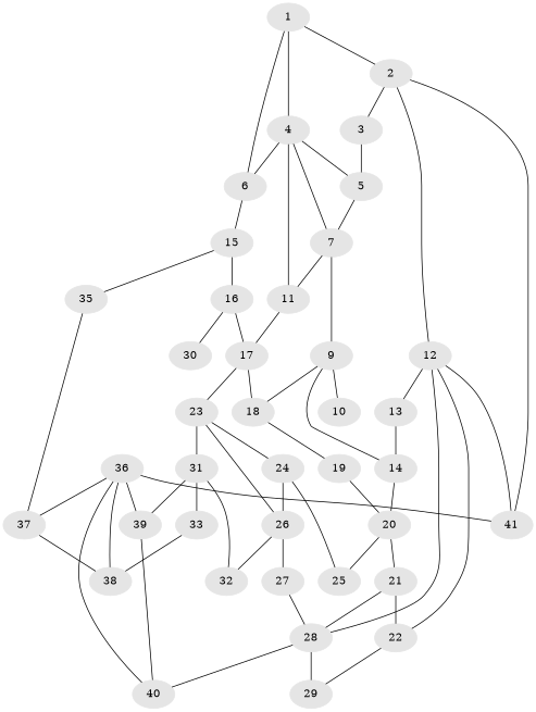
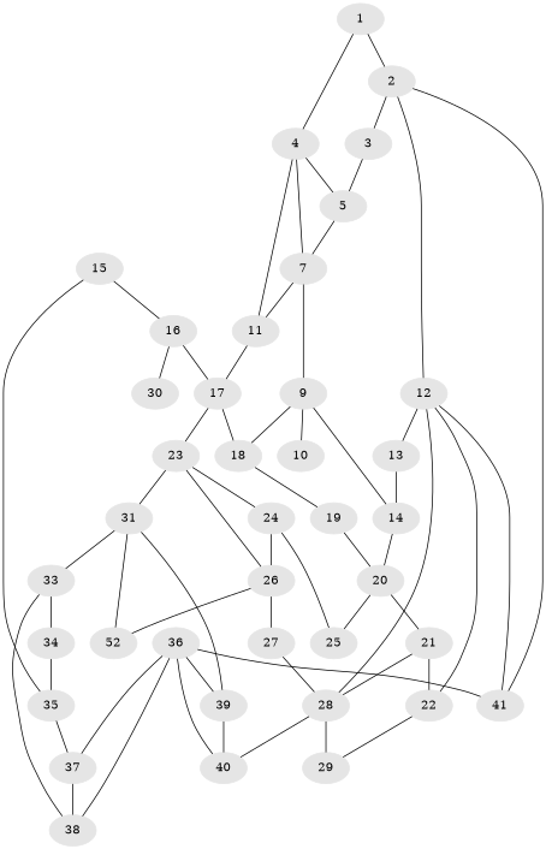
  graph {
    fontname="DejaVu Serif"
    node [color=gray90 fontname="DejaVu Serif" style=filled]
    edge [fontname="DejaVu Serif" weight=1.0]
    1
    2
    4
-   6
    3
    12
    41
    5
    7
    11
    15
    13
    22
    28
    9
    17
    16
    35
    36
    40
    39
    38
    37
    10
    14
    18
    20
    19
    23
    29
    21
    25
    30
    24
    26
    31
    27
-   32
+   32 [label=52]
    33
+   34
    1 -- 2
    1 -- 4
-   1 -- 6
    2 -- 3
    2 -- 12
    2 -- 41
-   4 -- 6
    4 -- 5
    4 -- 7
    4 -- 11 [weight=2.0]
-   6 -- 15
    3 -- 5
    12 -- 41
    12 -- 13 [weight=2.0]
    12 -- 22
    12 -- 28
    5 -- 7
    7 -- 11
    7 -- 9 [weight=2.0]
    11 -- 17
    15 -- 16
    15 -- 35
    13 -- 14
    22 -- 29
    28 -- 40
    28 -- 29 [weight=2.0]
    9 -- 10
    9 -- 14
    9 -- 18
    17 -- 18
    17 -- 23
    16 -- 17 [weight=2.0]
    16 -- 30
    35 -- 37
    36 -- 41 [weight=2.0]
    36 -- 40
    36 -- 39
    36 -- 38
    36 -- 37
    39 -- 40
    37 -- 38
    14 -- 20 [weight=2.0]
    18 -- 19
    20 -- 21
    20 -- 25
    19 -- 20 [weight=2.0]
    23 -- 24
    23 -- 26
    23 -- 31
    21 -- 22
    21 -- 28
    24 -- 25
    24 -- 26
    26 -- 27 [weight=2.0]
    26 -- 32 [weight=2.0]
    31 -- 39
    31 -- 32
    31 -- 33
    27 -- 28 [weight=2.0]
    33 -- 38
+   33 -- 34
+   34 -- 35
  }
